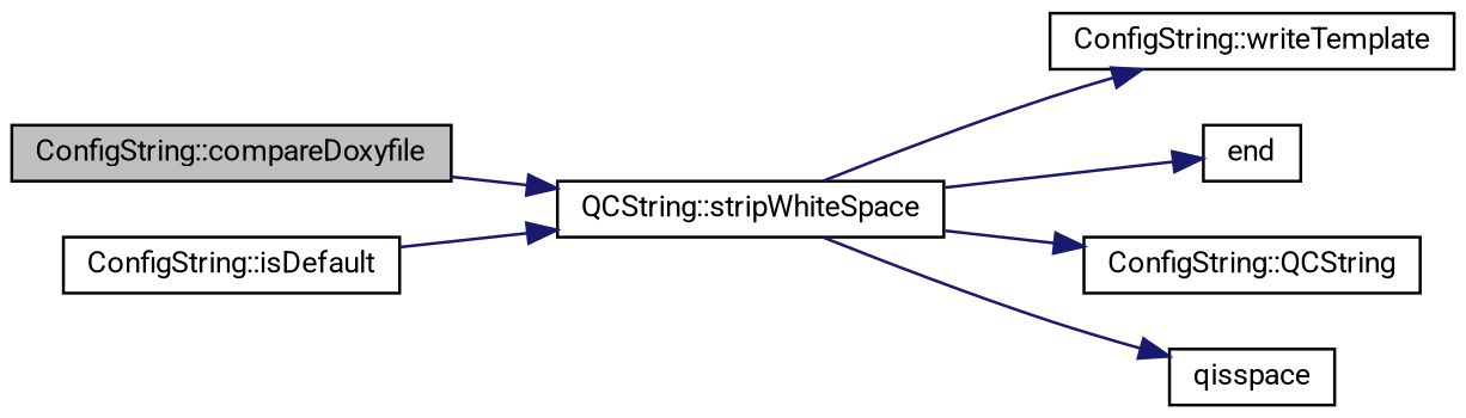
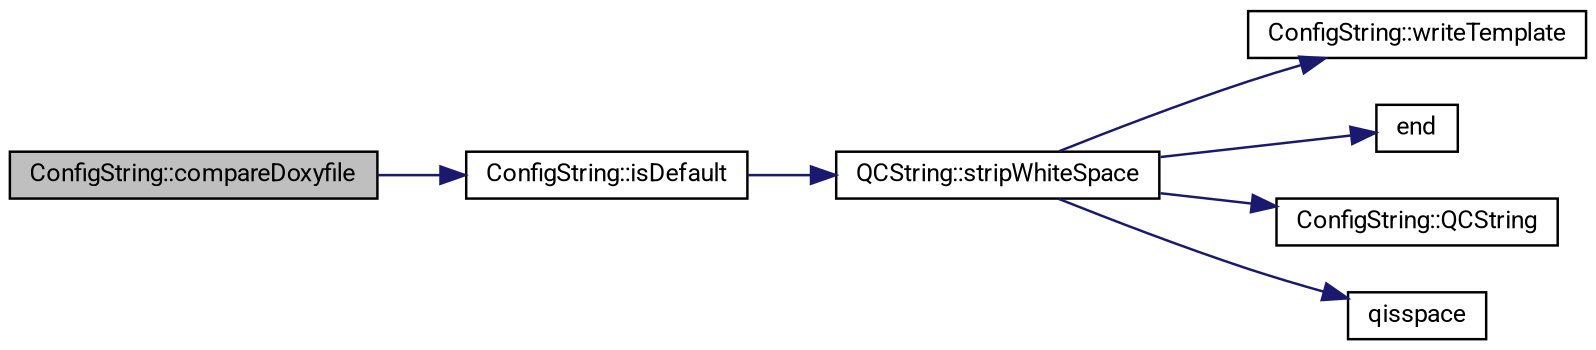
  digraph {
    fontname=Roboto
    rankdir=LR
    node [color=black fillcolor=white fontname=Roboto fontsize=10 shape=record style=filled]
    edge [color=midnightblue fontname=Roboto fontsize=10 labelfontname=Helvetica labelfontsize=10 style=solid]
    n1 [fillcolor=grey75 fontcolor=black height=0.2 label="ConfigString::compareDoxyfile" width=0.4]
    n2 [height=0.2 label="ConfigString::isDefault" width=0.4]
    n3 [height=0.2 label="QCString::stripWhiteSpace" width=0.4]
    n4 [height=0.2 label="ConfigString::writeTemplate" width=0.4]
    n5 [height=0.2 label=end width=0.4]
    n6 [height=0.2 label="ConfigString::QCString" width=0.4]
    n7 [height=0.2 label=qisspace width=0.4]
-   n1 -> n3
+   n1 -> n2
    n2 -> n3
    n3 -> n4
    n3 -> n5
    n3 -> n6
    n3 -> n7
  }
